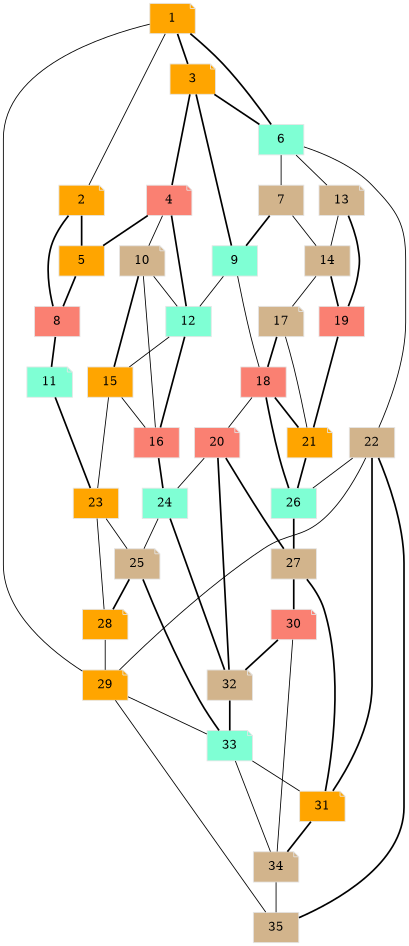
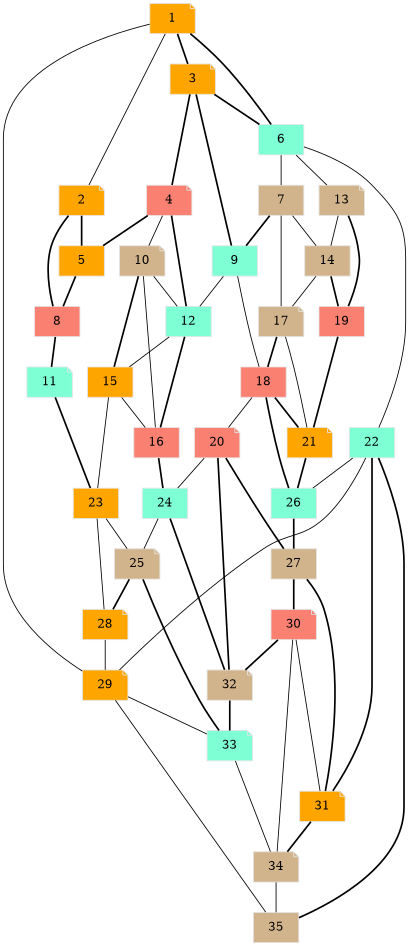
  graph {
    node [color=gray90 fillcolor=tan shape=note style=filled]
    edge [style=bold weight=1.0]
    1 [fillcolor=orange]
    2 [fillcolor=orange]
    3 [fillcolor=orange]
    6 [fillcolor=aquamarine shape=box]
    29 [fillcolor=orange]
    5 [fillcolor=orange shape=box]
    8 [fillcolor=salmon shape=box]
    4 [fillcolor=salmon]
    9 [fillcolor=aquamarine shape=box]
    7 [shape=box]
    13
-   22 [shape=box]
+   22 [fillcolor=aquamarine shape=box]
    35 [shape=box]
    33 [fillcolor=aquamarine]
    11 [fillcolor=aquamarine]
    10
    12 [fillcolor=aquamarine shape=box]
    18 [fillcolor=salmon shape=box]
    15 [fillcolor=orange shape=box]
    16 [fillcolor=salmon shape=box]
    14 [shape=box]
    17
    19 [fillcolor=salmon shape=box]
    26 [fillcolor=aquamarine shape=box]
    31 [fillcolor=orange]
    21 [fillcolor=orange]
    23 [fillcolor=orange shape=box]
    20 [fillcolor=salmon]
    24 [fillcolor=aquamarine shape=box]
    25
    28 [fillcolor=orange]
    32
    27 [shape=box]
    30 [fillcolor=salmon]
    34
    1 -- 2 [style=solid]
    1 -- 3
    1 -- 6
    1 -- 29 [style=solid]
    2 -- 5
    2 -- 8
    3 -- 6
    3 -- 4
    3 -- 9
    6 -- 7 [style=solid]
    6 -- 13 [style=solid]
    6 -- 22 [style=solid]
    29 -- 35 [style=solid]
    29 -- 33 [style=solid]
    5 -- 8 [weight=2.0]
    8 -- 11
    4 -- 5
    4 -- 10 [style=solid]
    4 -- 12
    9 -- 12 [style=solid]
    9 -- 18 [style=solid]
    7 -- 9
    7 -- 14 [style=solid]
+   7 -- 17 [style=solid]
    13 -- 14 [style=solid]
    13 -- 19
    22 -- 29 [style=solid]
    22 -- 35
    22 -- 26 [style=solid]
    22 -- 31
    33 -- 34 [style=solid]
    11 -- 23
    10 -- 12 [style=solid]
    10 -- 15
    10 -- 16 [style=solid]
    12 -- 15 [style=solid]
    12 -- 16
    18 -- 26
    18 -- 21
    18 -- 20 [style=solid]
    15 -- 16 [style=solid]
    15 -- 23 [style=solid]
    16 -- 24
    14 -- 17 [style=solid]
    14 -- 19
    17 -- 18
    17 -- 21 [style=solid]
    19 -- 21
    26 -- 27
    31 -- 34
    21 -- 26
    23 -- 25 [style=solid]
    23 -- 28 [style=solid]
    20 -- 24 [style=solid]
    20 -- 32
    20 -- 27
    24 -- 25 [style=solid]
    24 -- 32
    25 -- 33
    25 -- 28
    28 -- 29 [style=solid]
    32 -- 33
    27 -- 31
    27 -- 30
-   33 -- 31 [style=solid]
+   30 -- 31 [style=solid]
    30 -- 32
    30 -- 34 [style=solid]
    34 -- 35 [style=solid]
  }
